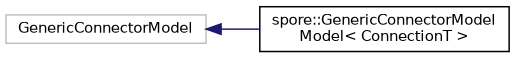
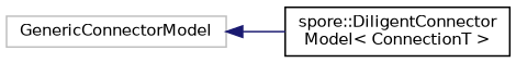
  digraph {
    rankdir=LR
    fontname="DejaVu Sans"
    node [fillcolor=white fontname="DejaVu Sans" fontsize=10 shape=record style=filled]
    n1 [color=grey75 height=0.2 label=GenericConnectorModel width=0.4]
-   n2 [color=black height=0.2 label="spore::GenericConnectorModel\lModel\< ConnectionT \>" width=0.4]
+   n2 [color=black height=0.2 label="spore::DiligentConnector\lModel\< ConnectionT \>" width=0.4]
    n1 -> n2 [color=midnightblue dir=back fontname="DejaVu Sans" fontsize=10 labelfontname=Helvetica labelfontsize=10 style=solid]
  }
